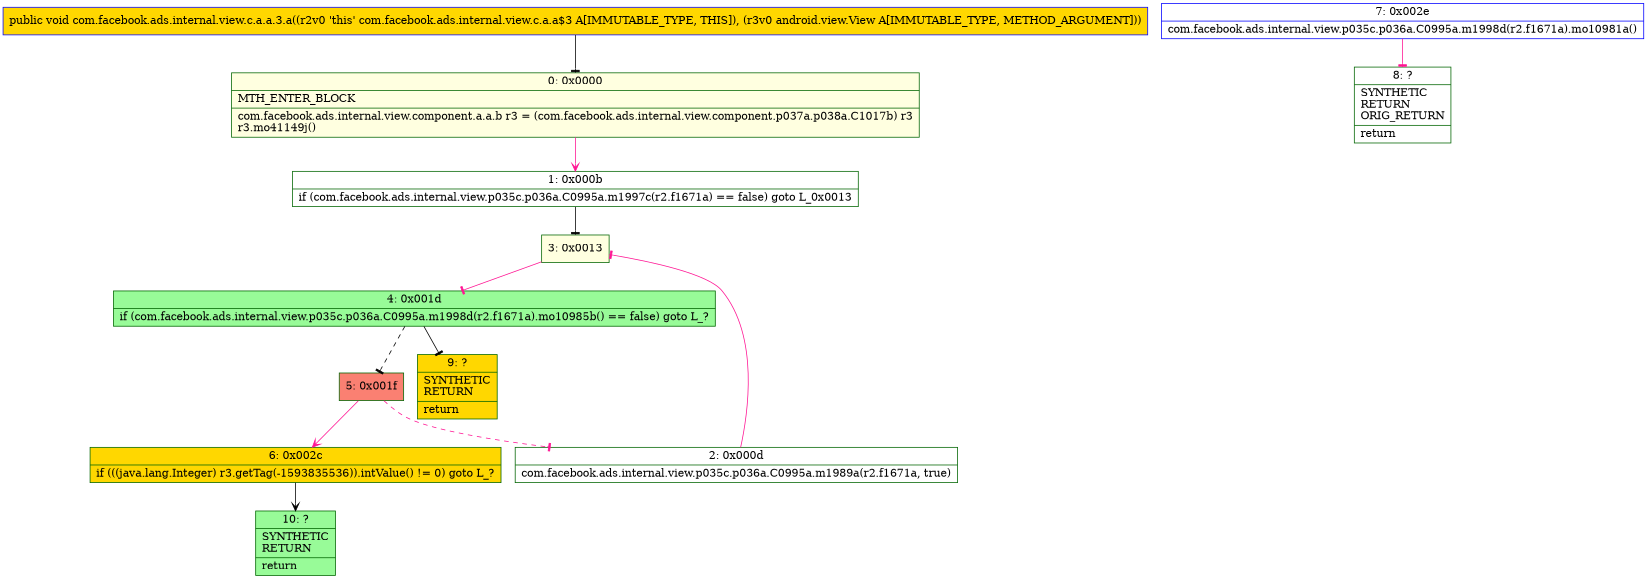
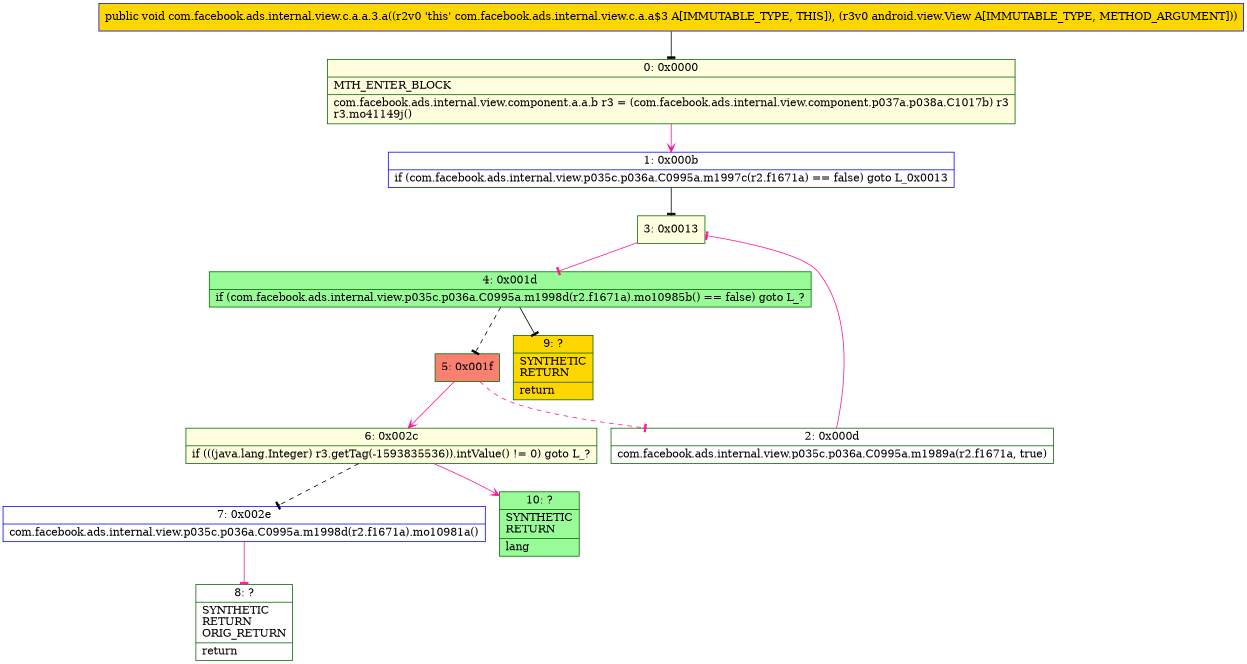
  digraph {
    node [color=darkgreen fillcolor=white shape=record style=filled]
    edge [arrowhead=tee color=deeppink]
    n1 [fillcolor=lightyellow label="{0\:\ 0x0000|MTH_ENTER_BLOCK\l|com.facebook.ads.internal.view.component.a.a.b r3 = (com.facebook.ads.internal.view.component.p037a.p038a.C1017b) r3\lr3.mo41149j()\l}"]
-   n2 [label="{1\:\ 0x000b|if (com.facebook.ads.internal.view.p035c.p036a.C0995a.m1997c(r2.f1671a) == false) goto L_0x0013\l}"]
+   n2 [color=blue label="{1\:\ 0x000b|if (com.facebook.ads.internal.view.p035c.p036a.C0995a.m1997c(r2.f1671a) == false) goto L_0x0013\l}"]
    n3 [fillcolor=lightyellow label="{3\:\ 0x0013}"]
    n4 [label="{2\:\ 0x000d|com.facebook.ads.internal.view.p035c.p036a.C0995a.m1989a(r2.f1671a, true)\l}"]
    n5 [fillcolor=palegreen label="{4\:\ 0x001d|if (com.facebook.ads.internal.view.p035c.p036a.C0995a.m1998d(r2.f1671a).mo10985b() == false) goto L_?\l}"]
    n6 [fillcolor=salmon label="{5\:\ 0x001f}"]
    n7 [fillcolor=gold label="{9\:\ ?|SYNTHETIC\lRETURN\l|return\l}"]
-   n8 [fillcolor=gold label="{6\:\ 0x002c|if (((java.lang.Integer) r3.getTag(\-1593835536)).intValue() != 0) goto L_?\l}"]
+   n8 [fillcolor=lightyellow label="{6\:\ 0x002c|if (((java.lang.Integer) r3.getTag(\-1593835536)).intValue() != 0) goto L_?\l}"]
    n9 [color=blue label="{7\:\ 0x002e|com.facebook.ads.internal.view.p035c.p036a.C0995a.m1998d(r2.f1671a).mo10981a()\l}"]
-   n10 [fillcolor=palegreen label="{10\:\ ?|SYNTHETIC\lRETURN\l|return\l}"]
+   n10 [fillcolor=palegreen label="{10\:\ ?|SYNTHETIC\lRETURN\l|lang\l}"]
    n11 [label="{8\:\ ?|SYNTHETIC\lRETURN\lORIG_RETURN\l|return\l}"]
    n12 [color=blue fillcolor=gold label="{public void com.facebook.ads.internal.view.c.a.a.3.a((r2v0 'this' com.facebook.ads.internal.view.c.a.a$3 A[IMMUTABLE_TYPE, THIS]), (r3v0 android.view.View A[IMMUTABLE_TYPE, METHOD_ARGUMENT])) }"]
    n1 -> n2 [arrowhead=vee]
    n2 -> n3 [color=black]
    n3 -> n5
    n4 -> n3
    n5 -> n6 [color=black style=dashed]
    n5 -> n7 [color=black]
    n6 -> n4 [style=dashed]
    n6 -> n8 [arrowhead=vee]
-   n8 -> n10 [arrowhead=vee color=black]
+   n8 -> n9 [color=black style=dashed]
+   n8 -> n10 [arrowhead=vee]
    n9 -> n11
    n12 -> n1 [color=black]
  }
